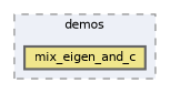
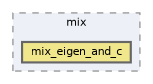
  digraph {
    compound=true
    n1 [color=gray40 fillcolor=khaki fontname=Helvetica fontsize=10 height=0.2 label=mix_eigen_and_c shape=box style="filled,bold" width=0.4]
    subgraph cluster_1 {
      bgcolor="#edf0f7"
      fontname=Helvetica
      fontsize=10
-     label=demos
+     label=mix
      pencolor=grey50
      style="filled,dashed"
      n1
    }
  }
